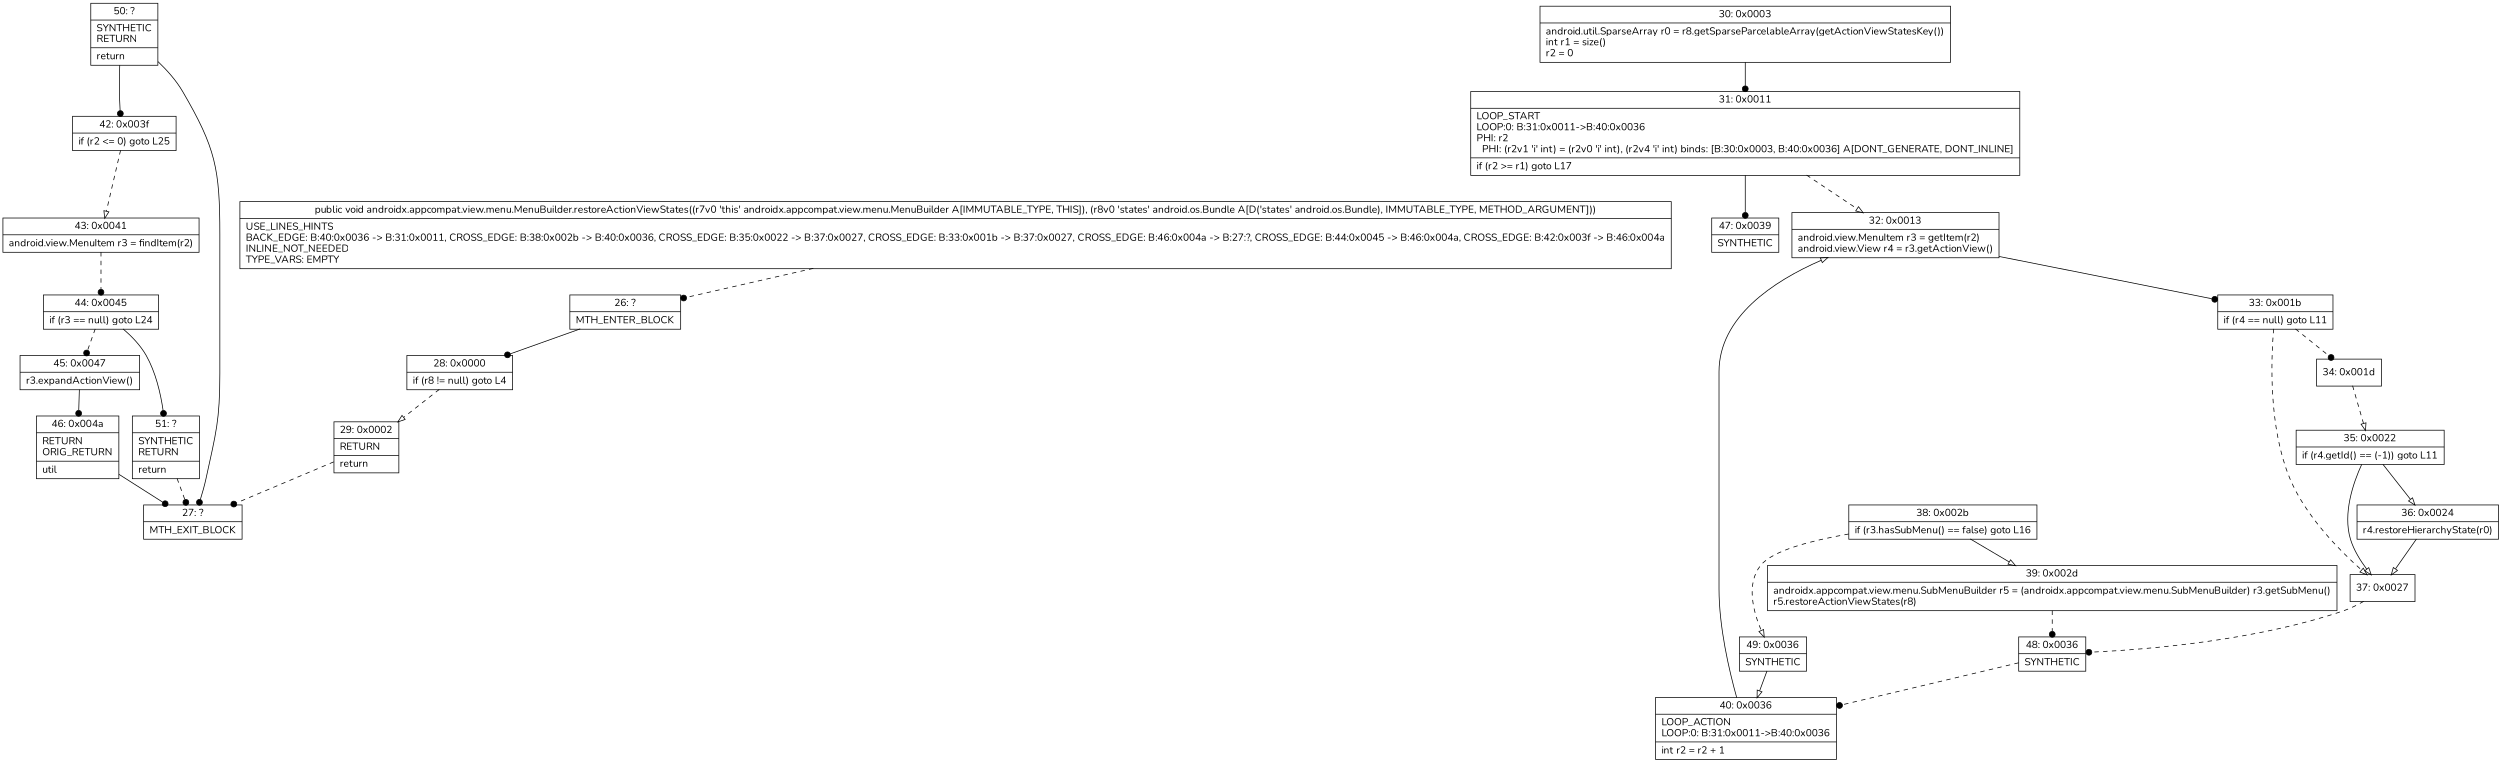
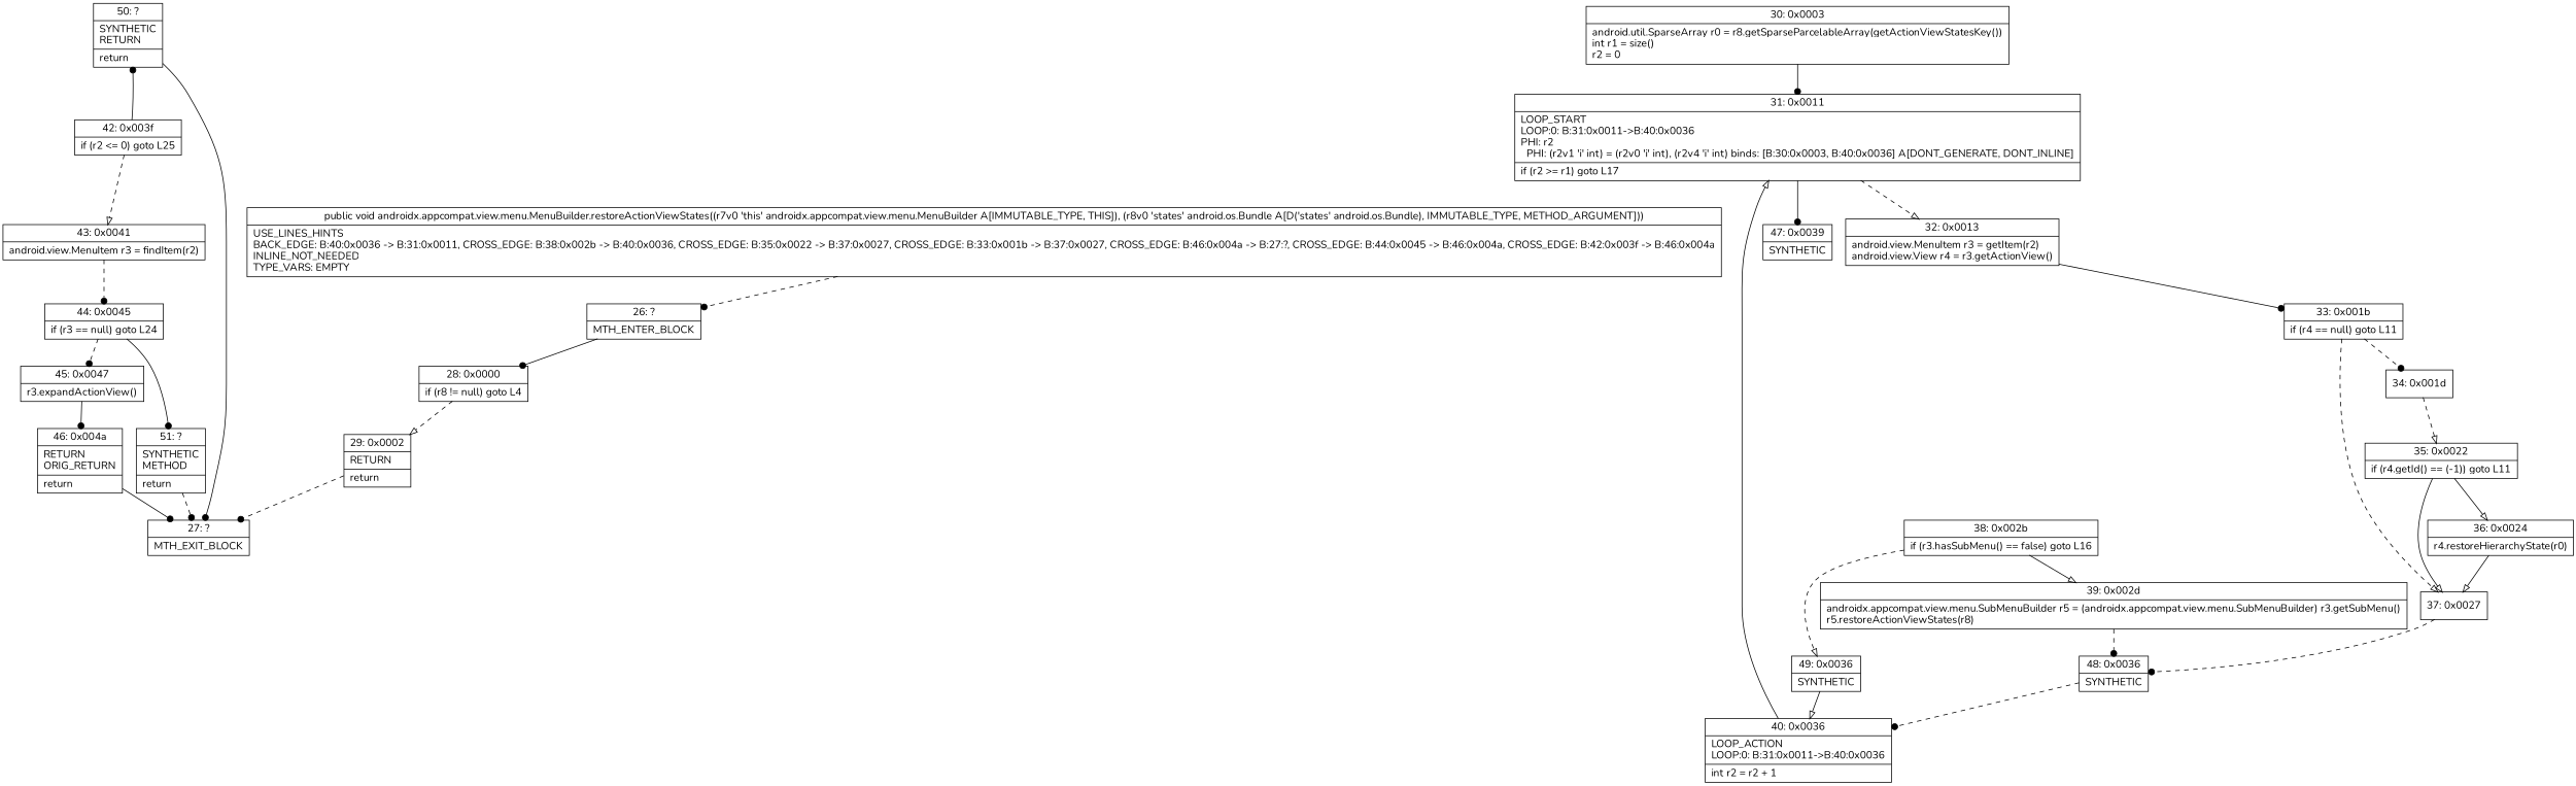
  digraph {
    fontname=Nunito
    node [fontname=Nunito shape=record]
    edge [arrowhead=dot fontname=Nunito style=solid]
    n1 [label="{26\:\ ?|MTH_ENTER_BLOCK\l}"]
    n2 [label="{28\:\ 0x0000|if (r8 != null) goto L4\l}"]
    n3 [label="{29\:\ 0x0002|RETURN\l|return\l}"]
    n4 [label="{27\:\ ?|MTH_EXIT_BLOCK\l}"]
    n5 [label="{30\:\ 0x0003|android.util.SparseArray r0 = r8.getSparseParcelableArray(getActionViewStatesKey())\lint r1 = size()\lr2 = 0\l}"]
    n6 [label="{31\:\ 0x0011|LOOP_START\lLOOP:0: B:31:0x0011\-\>B:40:0x0036\lPHI: r2 \l  PHI: (r2v1 'i' int) = (r2v0 'i' int), (r2v4 'i' int) binds: [B:30:0x0003, B:40:0x0036] A[DONT_GENERATE, DONT_INLINE]\l|if (r2 \>= r1) goto L17\l}"]
    n7 [label="{32\:\ 0x0013|android.view.MenuItem r3 = getItem(r2)\landroid.view.View r4 = r3.getActionView()\l}"]
    n8 [label="{47\:\ 0x0039|SYNTHETIC\l}"]
    n9 [label="{33\:\ 0x001b|if (r4 == null) goto L11\l}"]
    n10 [label="{34\:\ 0x001d}"]
    n11 [label="{37\:\ 0x0027}"]
    n12 [label="{35\:\ 0x0022|if (r4.getId() == (\-1)) goto L11\l}"]
    n13 [label="{48\:\ 0x0036|SYNTHETIC\l}"]
    n14 [label="{36\:\ 0x0024|r4.restoreHierarchyState(r0)\l}"]
    n15 [label="{38\:\ 0x002b|if (r3.hasSubMenu() == false) goto L16\l}"]
    n16 [label="{39\:\ 0x002d|androidx.appcompat.view.menu.SubMenuBuilder r5 = (androidx.appcompat.view.menu.SubMenuBuilder) r3.getSubMenu()\lr5.restoreActionViewStates(r8)\l}"]
    n17 [label="{49\:\ 0x0036|SYNTHETIC\l}"]
    n18 [label="{40\:\ 0x0036|LOOP_ACTION\lLOOP:0: B:31:0x0011\-\>B:40:0x0036\l|int r2 = r2 + 1\l}"]
    n19 [label="{42\:\ 0x003f|if (r2 \<= 0) goto L25\l}"]
    n20 [label="{43\:\ 0x0041|android.view.MenuItem r3 = findItem(r2)\l}"]
    n21 [label="{50\:\ ?|SYNTHETIC\lRETURN\l|return\l}"]
    n22 [label="{44\:\ 0x0045|if (r3 == null) goto L24\l}"]
    n23 [label="{45\:\ 0x0047|r3.expandActionView()\l}"]
-   n24 [label="{51\:\ ?|SYNTHETIC\lRETURN\l|return\l}"]
-   n25 [label="{46\:\ 0x004a|RETURN\lORIG_RETURN\l|util\l}"]
+   n24 [label="{51\:\ ?|SYNTHETIC\lMETHOD\l|return\l}"]
+   n25 [label="{46\:\ 0x004a|RETURN\lORIG_RETURN\l|return\l}"]
    n26 [label="{public void androidx.appcompat.view.menu.MenuBuilder.restoreActionViewStates((r7v0 'this' androidx.appcompat.view.menu.MenuBuilder A[IMMUTABLE_TYPE, THIS]), (r8v0 'states' android.os.Bundle A[D('states' android.os.Bundle), IMMUTABLE_TYPE, METHOD_ARGUMENT]))  | USE_LINES_HINTS\lBACK_EDGE: B:40:0x0036 \-\> B:31:0x0011, CROSS_EDGE: B:38:0x002b \-\> B:40:0x0036, CROSS_EDGE: B:35:0x0022 \-\> B:37:0x0027, CROSS_EDGE: B:33:0x001b \-\> B:37:0x0027, CROSS_EDGE: B:46:0x004a \-\> B:27:?, CROSS_EDGE: B:44:0x0045 \-\> B:46:0x004a, CROSS_EDGE: B:42:0x003f \-\> B:46:0x004a\lINLINE_NOT_NEEDED\lTYPE_VARS: EMPTY\l}"]
    n1 -> n2
    n2 -> n3 [arrowhead=onormal style=dashed]
    n3 -> n4 [style=dashed]
    n5 -> n6
    n6 -> n7 [arrowhead=onormal style=dashed]
    n6 -> n8
    n7 -> n9
    n9 -> n10 [style=dashed]
    n9 -> n11 [arrowhead=onormal style=dashed]
    n10 -> n12 [arrowhead=onormal style=dashed]
    n11 -> n13 [style=dashed]
    n12 -> n11 [arrowhead=onormal]
    n12 -> n14 [arrowhead=onormal]
    n13 -> n18 [style=dashed]
    n14 -> n11 [arrowhead=onormal]
    n15 -> n16 [arrowhead=onormal]
    n15 -> n17 [arrowhead=onormal style=dashed]
    n16 -> n13 [style=dashed]
    n17 -> n18 [arrowhead=onormal]
-   n18 -> n7 [arrowhead=onormal]
+   n18 -> n6 [arrowhead=onormal]
    n19 -> n20 [arrowhead=onormal style=dashed]
-   n21 -> n19
+   n19 -> n21
    n20 -> n22 [style=dashed]
    n21 -> n4
    n22 -> n23 [style=dashed]
    n22 -> n24
    n23 -> n25
    n24 -> n4 [style=dashed]
    n25 -> n4
    n26 -> n1 [style=dashed]
  }
